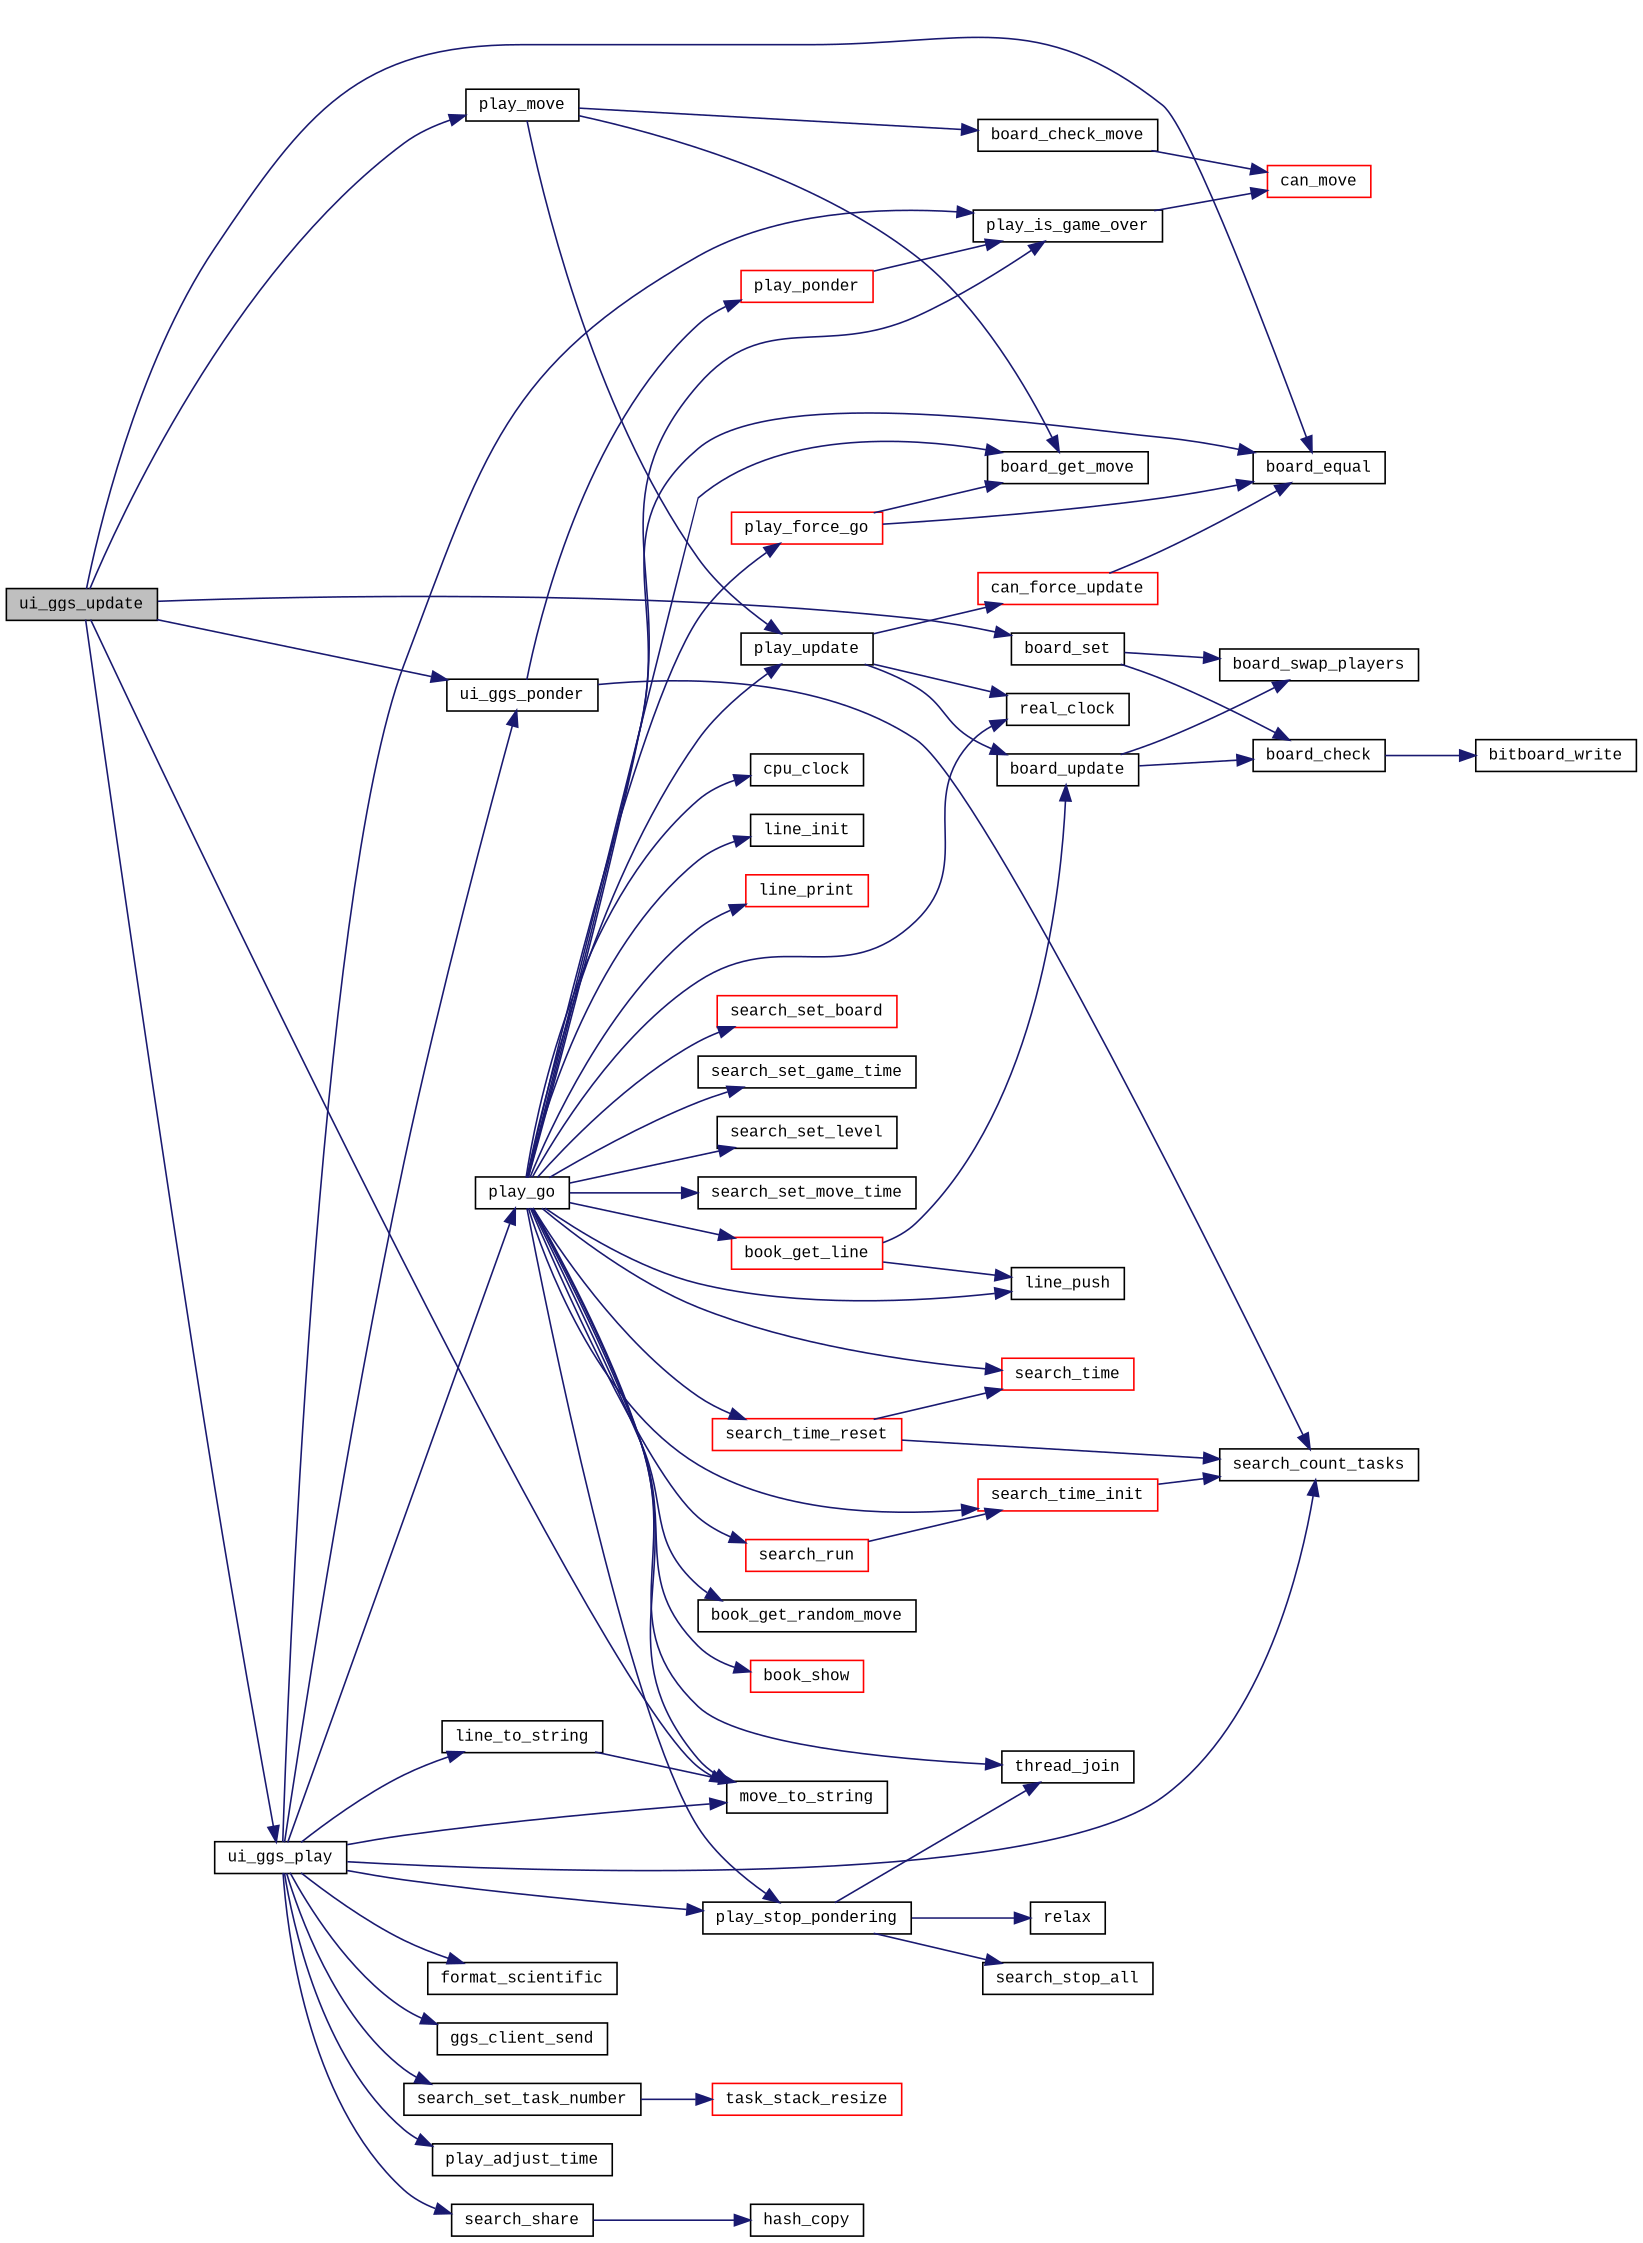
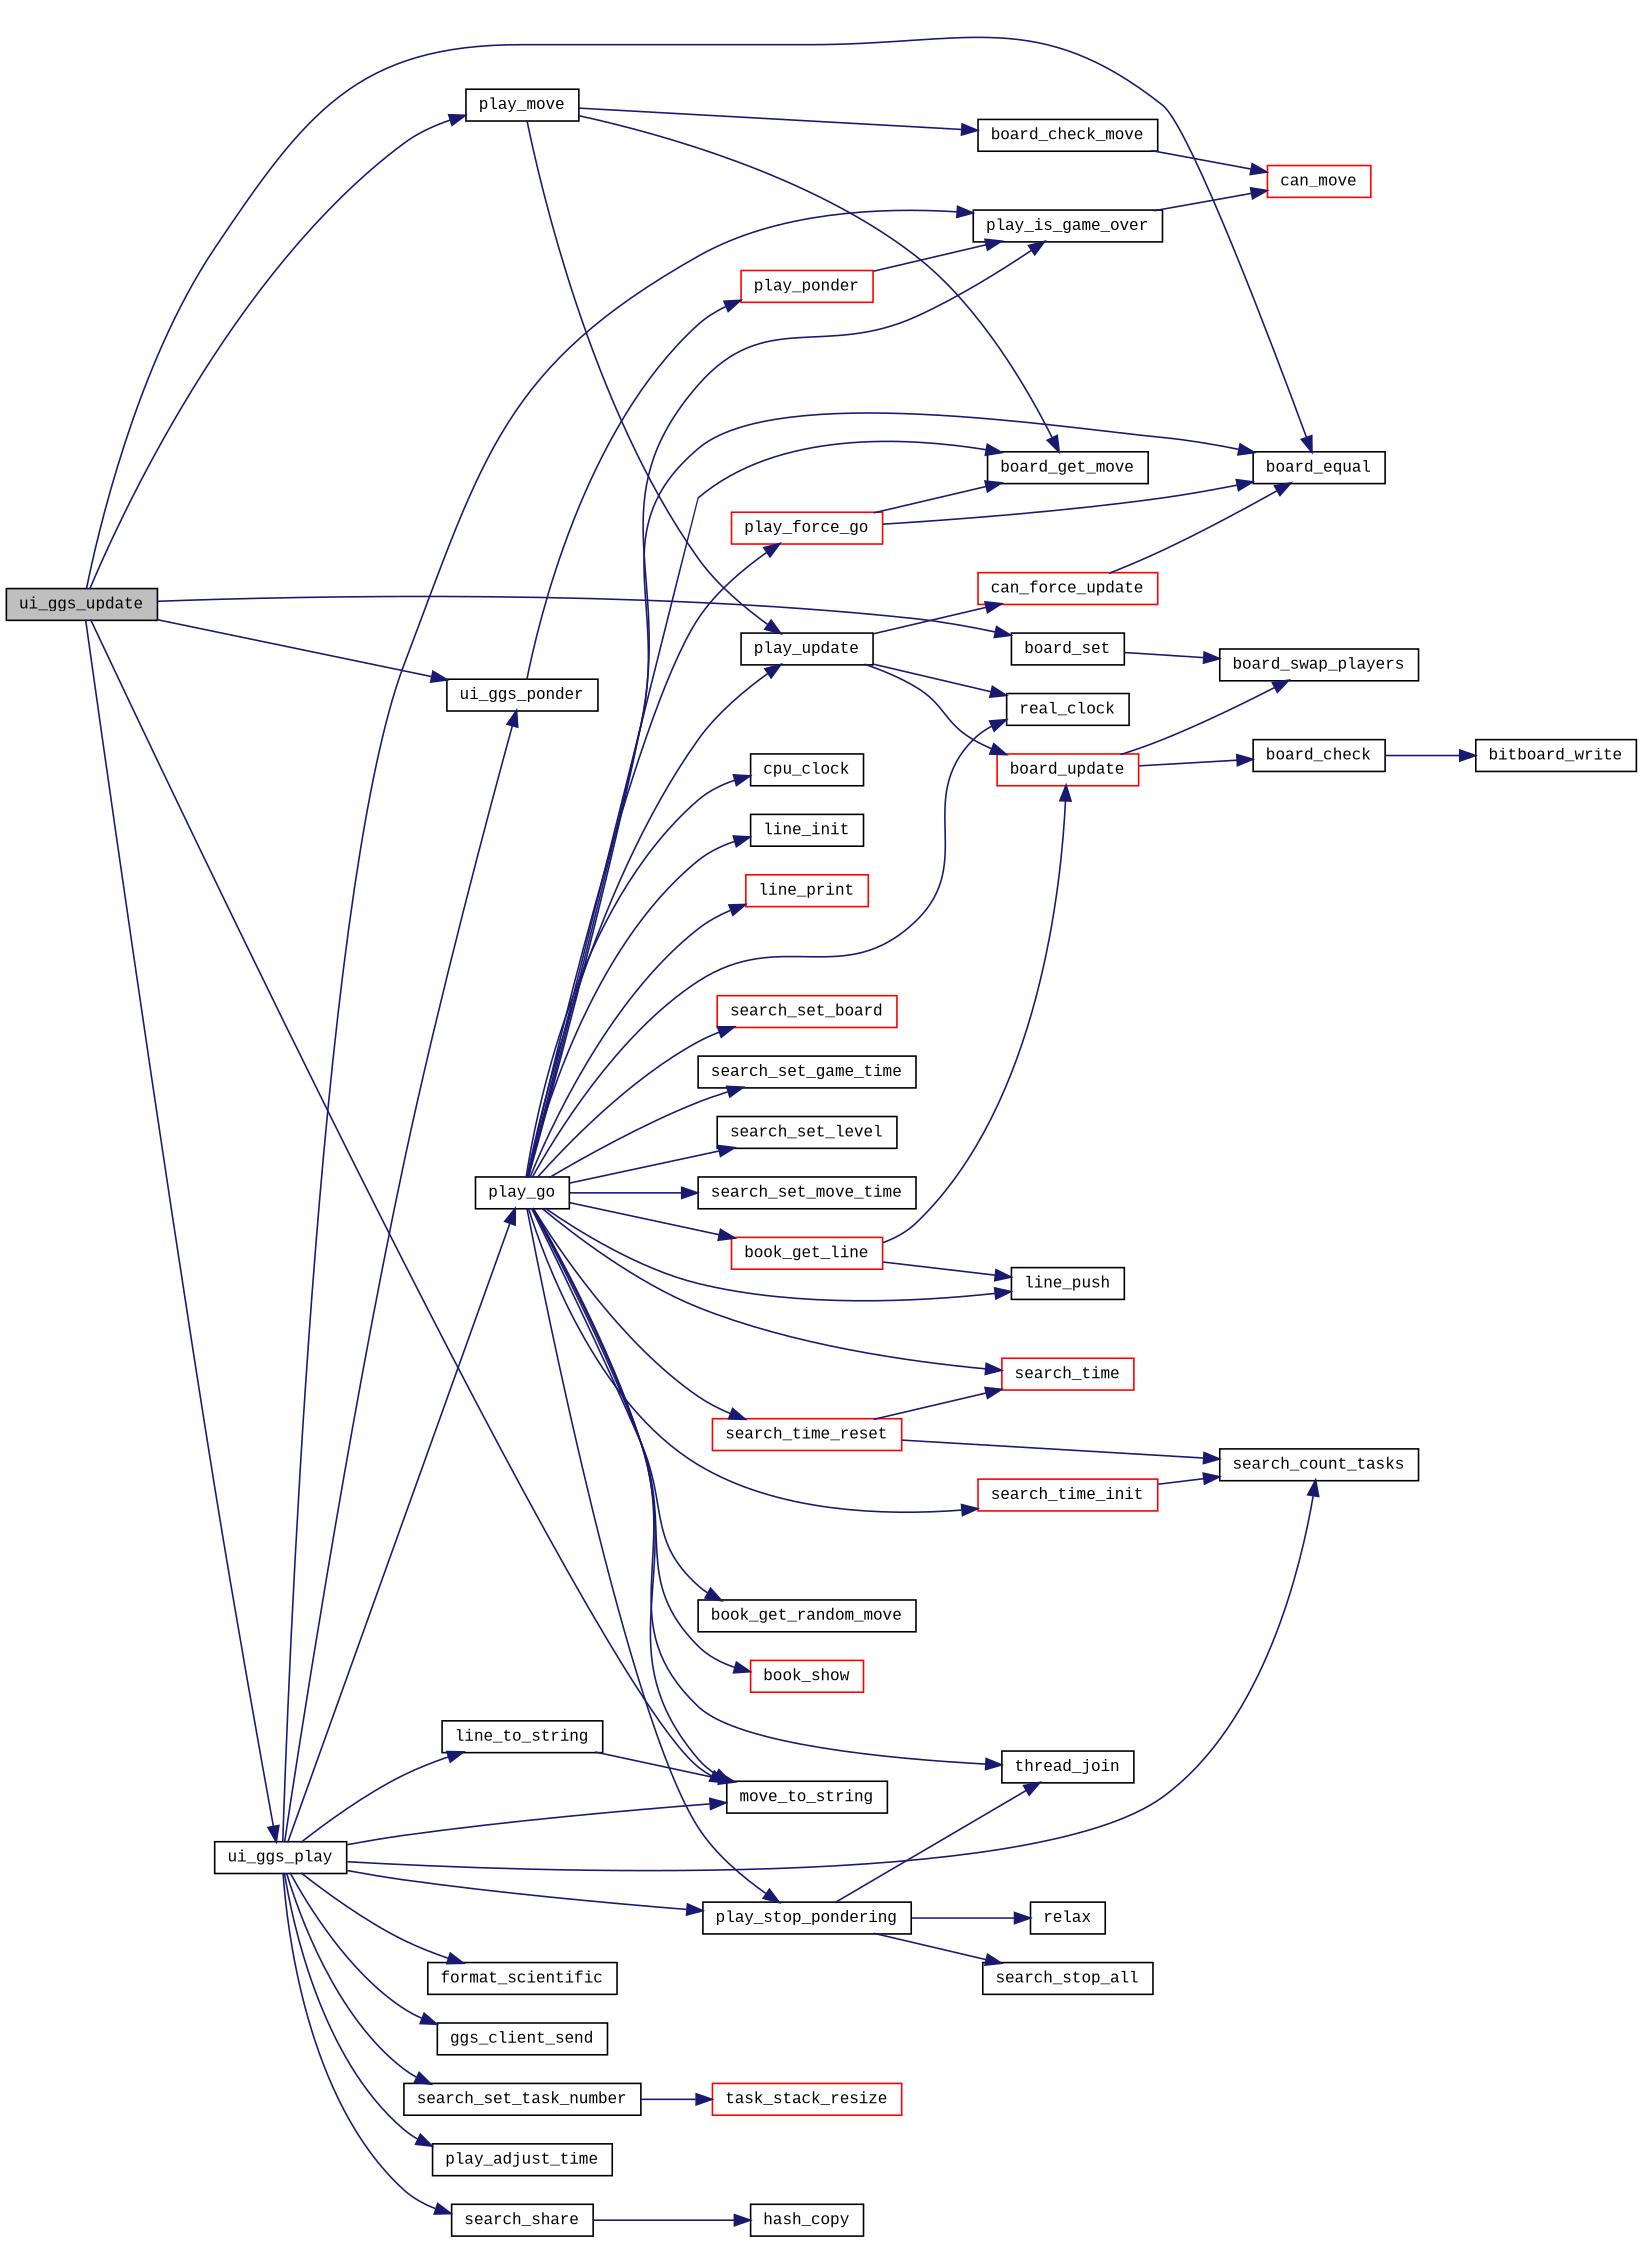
  digraph {
    fontname="Liberation Mono"
    rankdir=LR
    node [color=black fontname="Liberation Mono" fontsize=10 shape=record]
    edge [color=midnightblue fontname="Liberation Mono" fontsize=10 labelfontname=FreeSans labelfontsize=10 style=solid]
    n1 [fillcolor=grey75 fontcolor=black height=0.2 label=ui_ggs_update style=filled width=0.4]
    n2 [height=0.2 label=board_equal width=0.4]
    n3 [height=0.2 label=board_set width=0.4]
    n4 [height=0.2 label=move_to_string width=0.4]
    n5 [height=0.2 label=play_move width=0.4]
    n6 [height=0.2 label=ui_ggs_play width=0.4]
    n7 [height=0.2 label=ui_ggs_ponder width=0.4]
    n8 [height=0.2 label=board_check width=0.4]
    n9 [height=0.2 label=board_swap_players width=0.4]
    n10 [height=0.2 label=board_check_move width=0.4]
    n11 [height=0.2 label=board_get_move width=0.4]
    n12 [height=0.2 label=play_update width=0.4]
    n13 [height=0.2 label=format_scientific width=0.4]
    n14 [height=0.2 label=ggs_client_send width=0.4]
    n15 [height=0.2 label=line_to_string width=0.4]
    n16 [height=0.2 label=play_adjust_time width=0.4]
    n17 [height=0.2 label=play_go width=0.4]
    n18 [height=0.2 label=play_is_game_over width=0.4]
    n19 [height=0.2 label=play_stop_pondering width=0.4]
    n20 [height=0.2 label=search_count_tasks width=0.4]
    n21 [height=0.2 label=search_set_task_number width=0.4]
    n22 [height=0.2 label=search_share width=0.4]
    n23 [color=red height=0.2 label=play_ponder width=0.4]
    n24 [height=0.2 label=bitboard_write width=0.4]
    n25 [color=red height=0.2 label=can_move width=0.4]
-   n26 [height=0.2 label=board_update width=0.4]
+   n26 [color=red height=0.2 label=board_update width=0.4]
    n27 [color=red height=0.2 label=can_force_update width=0.4]
    n28 [height=0.2 label=real_clock width=0.4]
    n29 [color=red height=0.2 label=book_get_line width=0.4]
    n30 [height=0.2 label=line_push width=0.4]
    n31 [height=0.2 label=book_get_random_move width=0.4]
    n32 [color=red height=0.2 label=book_show width=0.4]
    n33 [height=0.2 label=cpu_clock width=0.4]
    n34 [height=0.2 label=line_init width=0.4]
    n35 [color=red height=0.2 label=line_print width=0.4]
    n36 [color=red height=0.2 label=play_force_go width=0.4]
    n37 [height=0.2 label=thread_join width=0.4]
-   n38 [color=red height=0.2 label=search_run width=0.4]
    n39 [color=red height=0.2 label=search_time_init width=0.4]
    n40 [color=red height=0.2 label=search_set_board width=0.4]
    n41 [height=0.2 label=search_set_game_time width=0.4]
    n42 [height=0.2 label=search_set_level width=0.4]
    n43 [height=0.2 label=search_set_move_time width=0.4]
    n44 [color=red height=0.2 label=search_time width=0.4]
    n45 [color=red height=0.2 label=search_time_reset width=0.4]
    n46 [height=0.2 label=relax width=0.4]
    n47 [height=0.2 label=search_stop_all width=0.4]
    n48 [color=red height=0.2 label=task_stack_resize width=0.4]
    n49 [height=0.2 label=hash_copy width=0.4]
    n1 -> n2
    n1 -> n3
    n1 -> n4
    n1 -> n5
    n1 -> n6
    n1 -> n7
-   n3 -> n8
    n3 -> n9
    n5 -> n10
    n5 -> n11
    n5 -> n12
    n6 -> n4
    n6 -> n7
    n6 -> n13
    n6 -> n14
    n6 -> n15
    n6 -> n16
    n6 -> n17
    n6 -> n18
    n6 -> n19
    n6 -> n20
    n6 -> n21
    n6 -> n22
-   n7 -> n20
    n7 -> n23
    n8 -> n24
    n10 -> n25
    n12 -> n26
    n12 -> n27
    n12 -> n28
    n15 -> n4
    n17 -> n2
    n17 -> n4
    n17 -> n11
    n17 -> n12
    n17 -> n18
    n17 -> n19
    n17 -> n28
    n17 -> n29
    n17 -> n30
    n17 -> n31
    n17 -> n32
    n17 -> n33
    n17 -> n34
    n17 -> n35
    n17 -> n36
    n17 -> n37
-   n17 -> n38
    n17 -> n39
    n17 -> n40
    n17 -> n41
    n17 -> n42
    n17 -> n43
    n17 -> n44
    n17 -> n45
    n18 -> n25
    n19 -> n37
    n19 -> n46
    n19 -> n47
    n21 -> n48
    n22 -> n49
    n23 -> n18
    n26 -> n8
    n26 -> n9
    n27 -> n2
    n29 -> n26
    n29 -> n30
    n36 -> n2
    n36 -> n11
-   n38 -> n39
    n39 -> n20
    n45 -> n20
    n45 -> n44
  }
